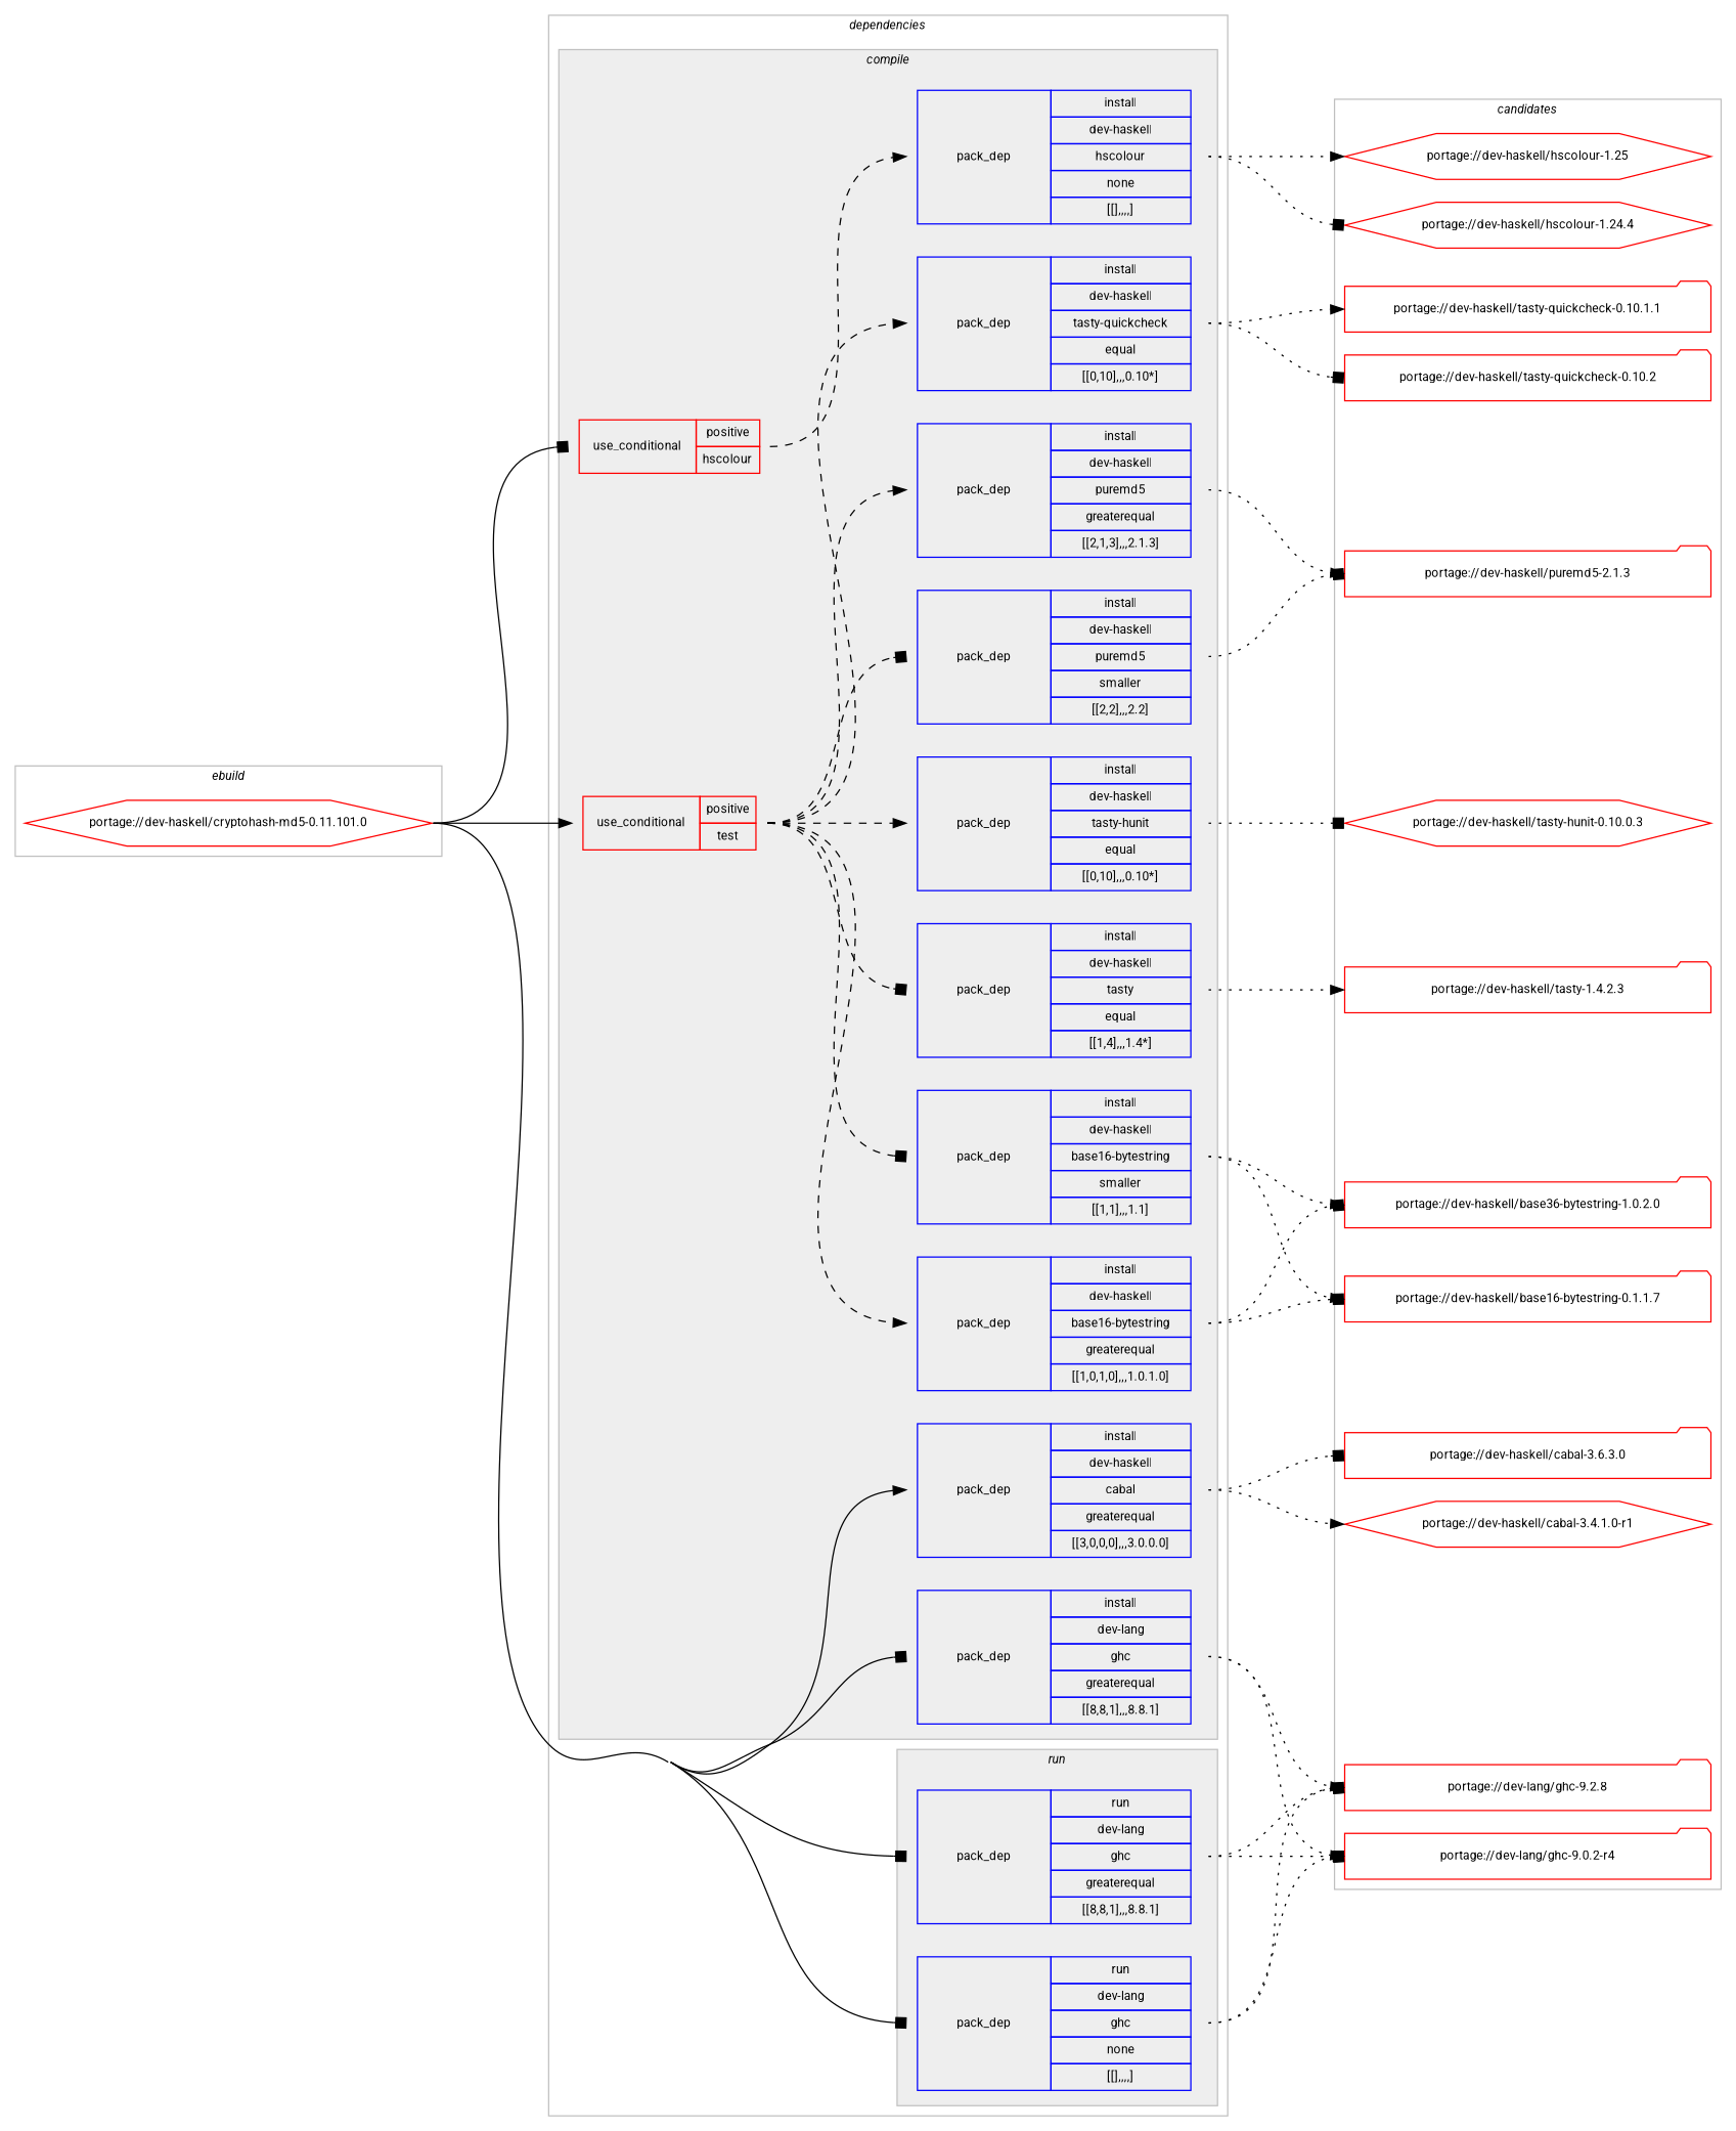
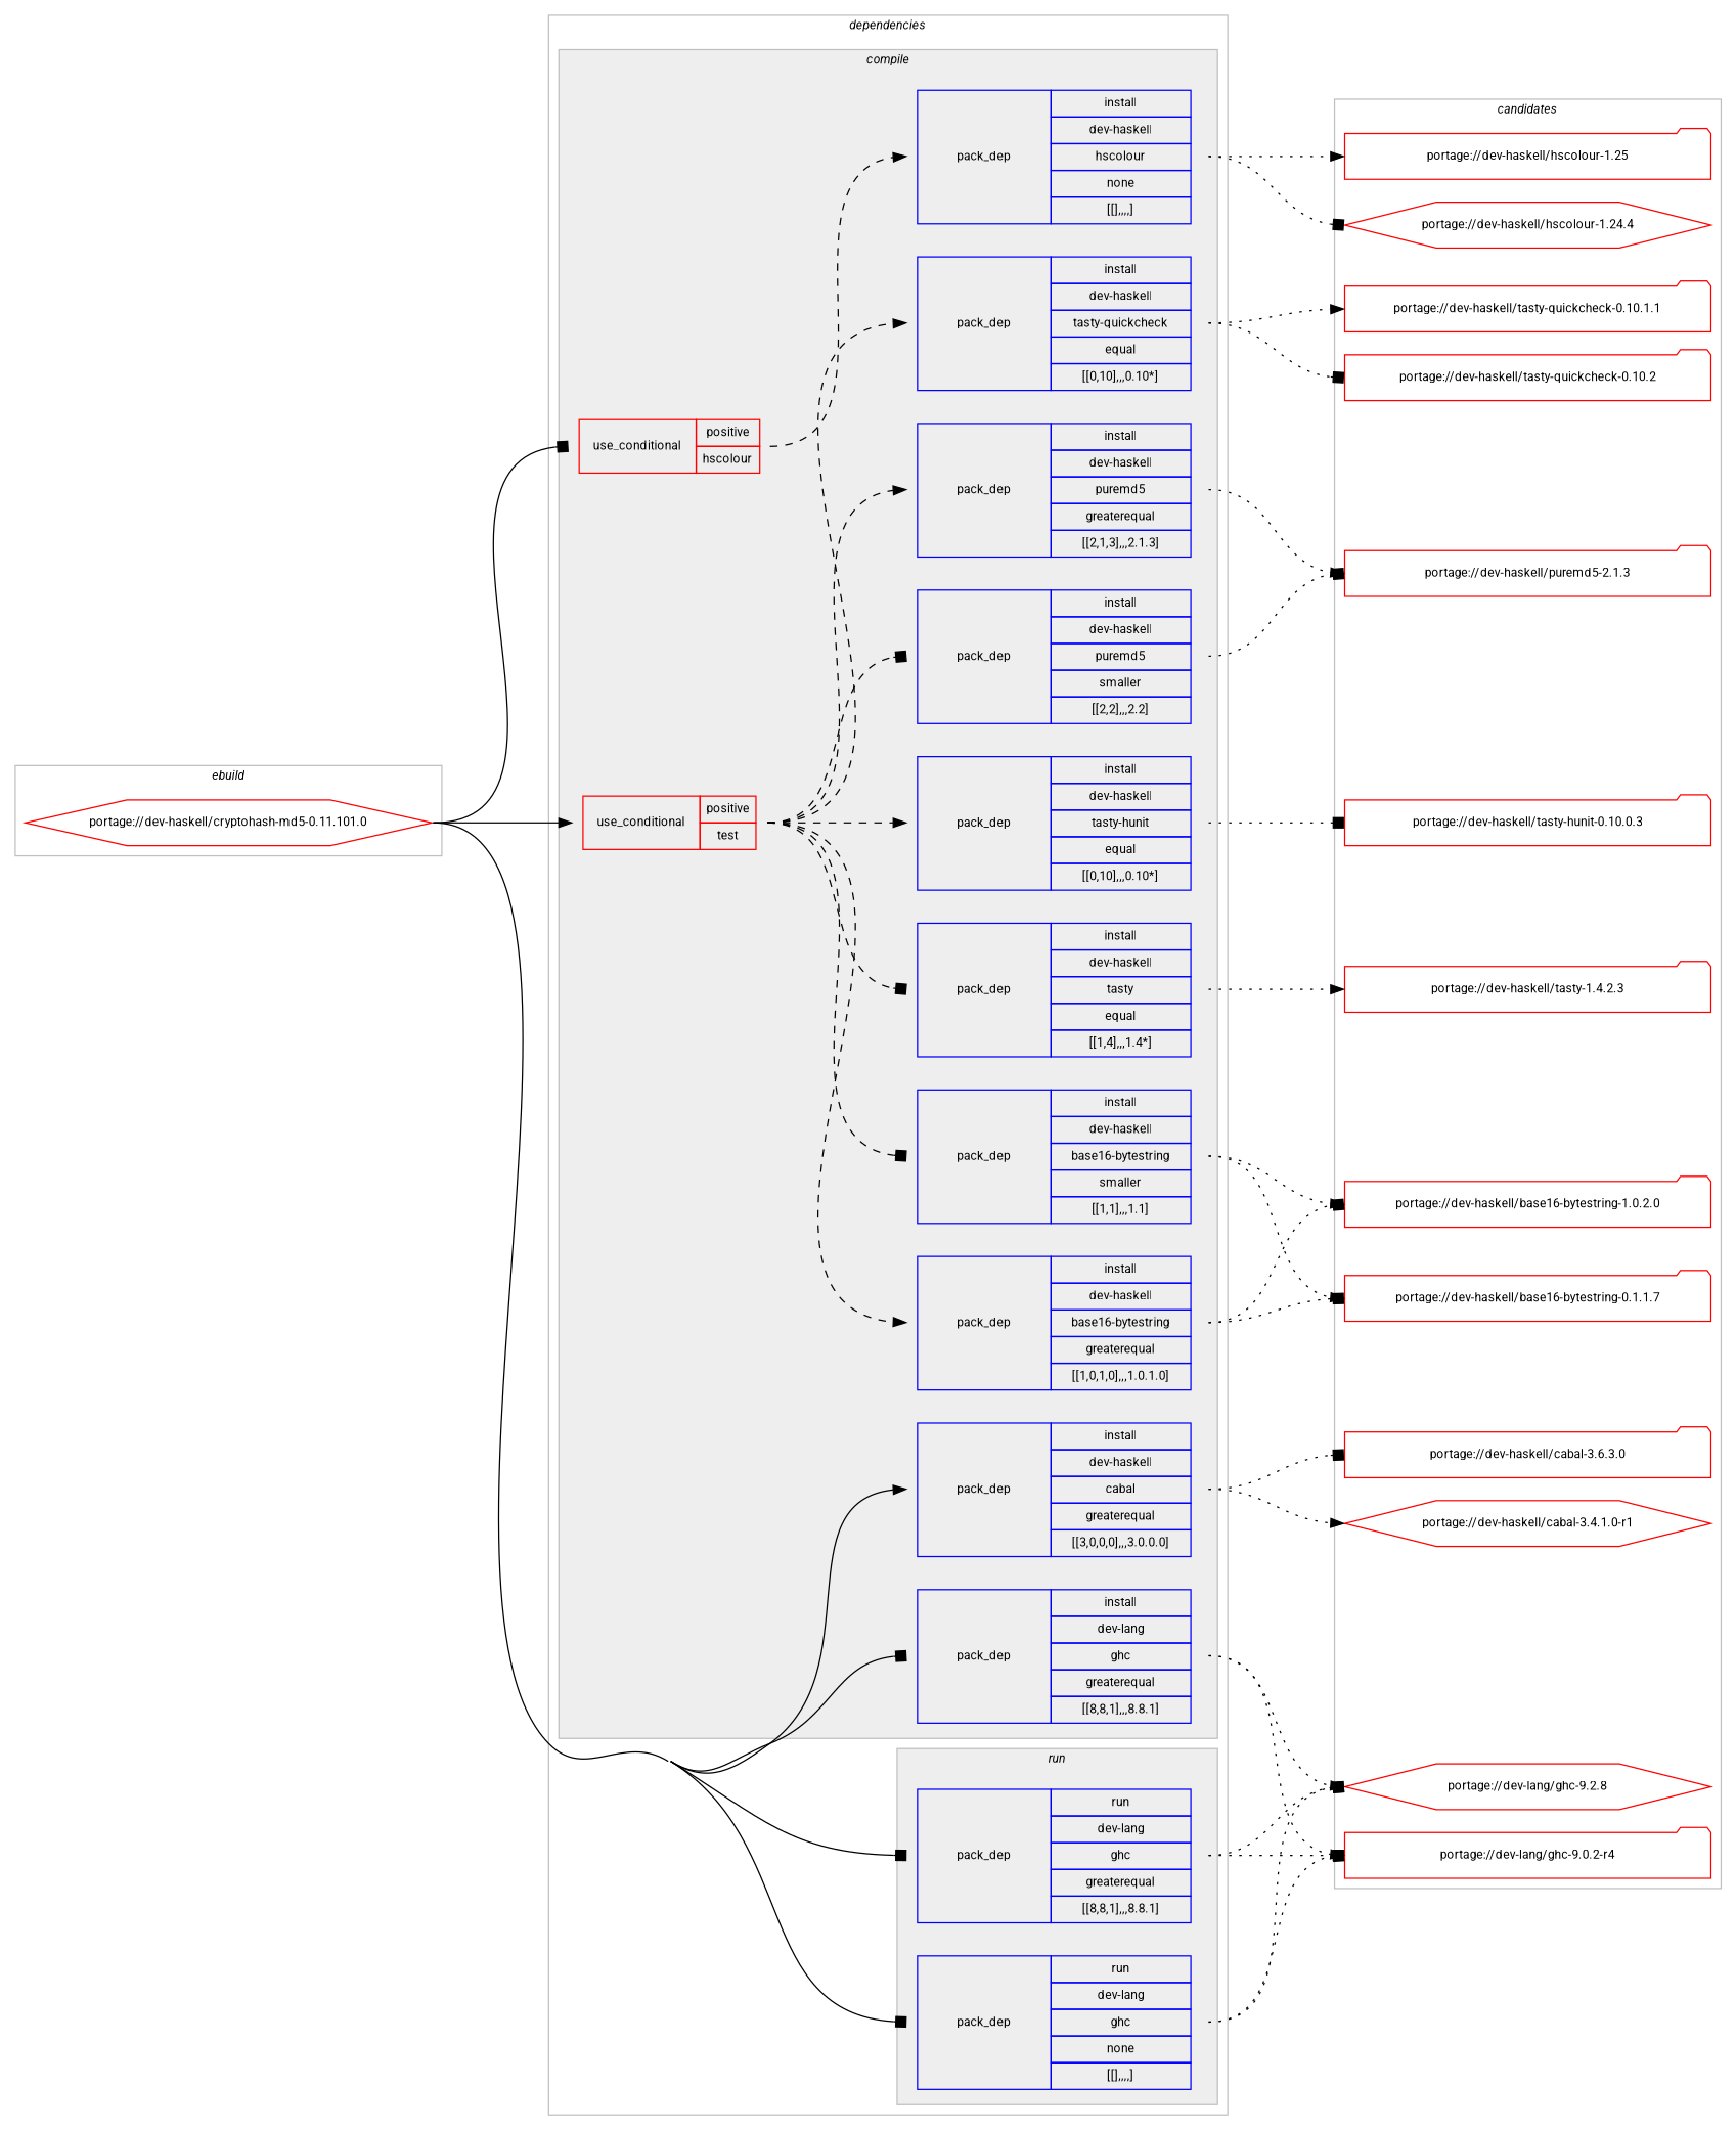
  digraph {
    compound=true
    concentrate=true
    fontname=Roboto
    fontsize=10
    newrank=true
    rankdir=LR
    ranksep=1.5
    node [color=red fontname=Roboto fontsize=10 shape=none]
    edge [arrowhead=box fontname=Roboto headport=w style=dotted tailport=e weight=100]
    n1 [label="portage://dev-haskell/cryptohash-md5-0.11.101.0" shape=hexagon width=4]
    n2 [color=blue label=<<TABLE BORDER="0" CELLBORDER="1" CELLSPACING="0" CELLPADDING="4" WIDTH="220"><TR><TD ROWSPAN="6" CELLPADDING="30">pack_dep</TD></TR><TR><TD WIDTH="110">install</TD></TR><TR><TD>dev-haskell</TD></TR><TR><TD>hscolour</TD></TR><TR><TD>none</TD></TR><TR><TD>[[],,,,]</TD></TR></TABLE>>]
    n3 [label=<<TABLE BORDER="0" CELLBORDER="1" CELLSPACING="0" CELLPADDING="4"><TR><TD ROWSPAN="3" CELLPADDING="10">use_conditional</TD></TR><TR><TD>positive</TD></TR><TR><TD>hscolour</TD></TR></TABLE>>]
    n4 [color=blue label=<<TABLE BORDER="0" CELLBORDER="1" CELLSPACING="0" CELLPADDING="4" WIDTH="220"><TR><TD ROWSPAN="6" CELLPADDING="30">pack_dep</TD></TR><TR><TD WIDTH="110">install</TD></TR><TR><TD>dev-haskell</TD></TR><TR><TD>base16-bytestring</TD></TR><TR><TD>greaterequal</TD></TR><TR><TD>[[1,0,1,0],,,1.0.1.0]</TD></TR></TABLE>>]
    n5 [color=blue label=<<TABLE BORDER="0" CELLBORDER="1" CELLSPACING="0" CELLPADDING="4" WIDTH="220"><TR><TD ROWSPAN="6" CELLPADDING="30">pack_dep</TD></TR><TR><TD WIDTH="110">install</TD></TR><TR><TD>dev-haskell</TD></TR><TR><TD>base16-bytestring</TD></TR><TR><TD>smaller</TD></TR><TR><TD>[[1,1],,,1.1]</TD></TR></TABLE>>]
    n6 [color=blue label=<<TABLE BORDER="0" CELLBORDER="1" CELLSPACING="0" CELLPADDING="4" WIDTH="220"><TR><TD ROWSPAN="6" CELLPADDING="30">pack_dep</TD></TR><TR><TD WIDTH="110">install</TD></TR><TR><TD>dev-haskell</TD></TR><TR><TD>puremd5</TD></TR><TR><TD>greaterequal</TD></TR><TR><TD>[[2,1,3],,,2.1.3]</TD></TR></TABLE>>]
    n7 [color=blue label=<<TABLE BORDER="0" CELLBORDER="1" CELLSPACING="0" CELLPADDING="4" WIDTH="220"><TR><TD ROWSPAN="6" CELLPADDING="30">pack_dep</TD></TR><TR><TD WIDTH="110">install</TD></TR><TR><TD>dev-haskell</TD></TR><TR><TD>puremd5</TD></TR><TR><TD>smaller</TD></TR><TR><TD>[[2,2],,,2.2]</TD></TR></TABLE>>]
    n8 [color=blue label=<<TABLE BORDER="0" CELLBORDER="1" CELLSPACING="0" CELLPADDING="4" WIDTH="220"><TR><TD ROWSPAN="6" CELLPADDING="30">pack_dep</TD></TR><TR><TD WIDTH="110">install</TD></TR><TR><TD>dev-haskell</TD></TR><TR><TD>tasty</TD></TR><TR><TD>equal</TD></TR><TR><TD>[[1,4],,,1.4*]</TD></TR></TABLE>>]
    n9 [color=blue label=<<TABLE BORDER="0" CELLBORDER="1" CELLSPACING="0" CELLPADDING="4" WIDTH="220"><TR><TD ROWSPAN="6" CELLPADDING="30">pack_dep</TD></TR><TR><TD WIDTH="110">install</TD></TR><TR><TD>dev-haskell</TD></TR><TR><TD>tasty-hunit</TD></TR><TR><TD>equal</TD></TR><TR><TD>[[0,10],,,0.10*]</TD></TR></TABLE>>]
    n10 [color=blue label=<<TABLE BORDER="0" CELLBORDER="1" CELLSPACING="0" CELLPADDING="4" WIDTH="220"><TR><TD ROWSPAN="6" CELLPADDING="30">pack_dep</TD></TR><TR><TD WIDTH="110">install</TD></TR><TR><TD>dev-haskell</TD></TR><TR><TD>tasty-quickcheck</TD></TR><TR><TD>equal</TD></TR><TR><TD>[[0,10],,,0.10*]</TD></TR></TABLE>>]
    n11 [label=<<TABLE BORDER="0" CELLBORDER="1" CELLSPACING="0" CELLPADDING="4"><TR><TD ROWSPAN="3" CELLPADDING="10">use_conditional</TD></TR><TR><TD>positive</TD></TR><TR><TD>test</TD></TR></TABLE>>]
    n12 [color=blue label=<<TABLE BORDER="0" CELLBORDER="1" CELLSPACING="0" CELLPADDING="4" WIDTH="220"><TR><TD ROWSPAN="6" CELLPADDING="30">pack_dep</TD></TR><TR><TD WIDTH="110">install</TD></TR><TR><TD>dev-lang</TD></TR><TR><TD>ghc</TD></TR><TR><TD>greaterequal</TD></TR><TR><TD>[[8,8,1],,,8.8.1]</TD></TR></TABLE>>]
    n13 [color=blue label=<<TABLE BORDER="0" CELLBORDER="1" CELLSPACING="0" CELLPADDING="4" WIDTH="220"><TR><TD ROWSPAN="6" CELLPADDING="30">pack_dep</TD></TR><TR><TD WIDTH="110">install</TD></TR><TR><TD>dev-haskell</TD></TR><TR><TD>cabal</TD></TR><TR><TD>greaterequal</TD></TR><TR><TD>[[3,0,0,0],,,3.0.0.0]</TD></TR></TABLE>>]
    n14 [color=blue label=<<TABLE BORDER="0" CELLBORDER="1" CELLSPACING="0" CELLPADDING="4" WIDTH="220"><TR><TD ROWSPAN="6" CELLPADDING="30">pack_dep</TD></TR><TR><TD WIDTH="110">run</TD></TR><TR><TD>dev-lang</TD></TR><TR><TD>ghc</TD></TR><TR><TD>greaterequal</TD></TR><TR><TD>[[8,8,1],,,8.8.1]</TD></TR></TABLE>>]
    n15 [color=blue label=<<TABLE BORDER="0" CELLBORDER="1" CELLSPACING="0" CELLPADDING="4" WIDTH="220"><TR><TD ROWSPAN="6" CELLPADDING="30">pack_dep</TD></TR><TR><TD WIDTH="110">run</TD></TR><TR><TD>dev-lang</TD></TR><TR><TD>ghc</TD></TR><TR><TD>none</TD></TR><TR><TD>[[],,,,]</TD></TR></TABLE>>]
-   n16 [label="portage://dev-haskell/hscolour-1.25" shape=hexagon width=4]
+   n16 [label="portage://dev-haskell/hscolour-1.25" shape=folder width=4]
    n17 [label="portage://dev-haskell/hscolour-1.24.4" shape=hexagon width=4]
-   n18 [label="portage://dev-haskell/base36-bytestring-1.0.2.0" shape=folder width=4]
+   n18 [label="portage://dev-haskell/base16-bytestring-1.0.2.0" shape=folder width=4]
    n19 [label="portage://dev-haskell/base16-bytestring-0.1.1.7" shape=folder width=4]
    n20 [label="portage://dev-haskell/puremd5-2.1.3" shape=folder width=4]
    n21 [label="portage://dev-haskell/tasty-1.4.2.3" shape=folder width=4]
-   n22 [label="portage://dev-haskell/tasty-hunit-0.10.0.3" shape=hexagon width=4]
+   n22 [label="portage://dev-haskell/tasty-hunit-0.10.0.3" shape=folder width=4]
    n23 [label="portage://dev-haskell/tasty-quickcheck-0.10.2" shape=folder width=4]
    n24 [label="portage://dev-haskell/tasty-quickcheck-0.10.1.1" shape=folder width=4]
    n25 [label="portage://dev-haskell/cabal-3.6.3.0" shape=folder width=4]
    n26 [label="portage://dev-haskell/cabal-3.4.1.0-r1" shape=hexagon width=4]
-   n27 [label="portage://dev-lang/ghc-9.2.8" shape=folder width=4]
+   n27 [label="portage://dev-lang/ghc-9.2.8" shape=hexagon width=4]
    n28 [label="portage://dev-lang/ghc-9.0.2-r4" shape=folder width=4]
    subgraph cluster_1 {
      color=gray
      label=<<i>ebuild</i>>
      n1
    }
    subgraph cluster_2 {
      color=gray
      label=<<i>dependencies</i>>
      subgraph cluster_3 {
        color=gray
        fillcolor="#eeeeee"
        label=<<i>compile</i>>
        style=filled
        subgraph sub_4 {
          color=gray
          fillcolor="#eeeeee"
          label=<<i>compile</i>>
          style=filled
          n3
          subgraph sub_5 {
            color=gray
            fillcolor="#eeeeee"
            label=<<i>compile</i>>
            style=filled
            n2
          }
        }
        subgraph sub_6 {
          color=gray
          fillcolor="#eeeeee"
          label=<<i>compile</i>>
          style=filled
          n11
          subgraph sub_7 {
            color=gray
            fillcolor="#eeeeee"
            label=<<i>compile</i>>
            style=filled
            n4
          }
          subgraph sub_8 {
            color=gray
            fillcolor="#eeeeee"
            label=<<i>compile</i>>
            style=filled
            n5
          }
          subgraph sub_9 {
            color=gray
            fillcolor="#eeeeee"
            label=<<i>compile</i>>
            style=filled
            n6
          }
          subgraph sub_10 {
            color=gray
            fillcolor="#eeeeee"
            label=<<i>compile</i>>
            style=filled
            n7
          }
          subgraph sub_11 {
            color=gray
            fillcolor="#eeeeee"
            label=<<i>compile</i>>
            style=filled
            n8
          }
          subgraph sub_12 {
            color=gray
            fillcolor="#eeeeee"
            label=<<i>compile</i>>
            style=filled
            n9
          }
          subgraph sub_13 {
            color=gray
            fillcolor="#eeeeee"
            label=<<i>compile</i>>
            style=filled
            n10
          }
        }
        subgraph sub_14 {
          color=gray
          fillcolor="#eeeeee"
          label=<<i>compile</i>>
          style=filled
          n12
        }
        subgraph sub_15 {
          color=gray
          fillcolor="#eeeeee"
          label=<<i>compile</i>>
          style=filled
          n13
        }
      }
      subgraph cluster_16 {
        color=gray
        fillcolor="#eeeeee"
        label=<<i>compile and run</i>>
        style=filled
      }
      subgraph cluster_17 {
        color=gray
        fillcolor="#eeeeee"
        label=<<i>run</i>>
        style=filled
        subgraph sub_18 {
          color=gray
          fillcolor="#eeeeee"
          label=<<i>run</i>>
          style=filled
          n14
        }
        subgraph sub_19 {
          color=gray
          fillcolor="#eeeeee"
          label=<<i>run</i>>
          style=filled
          n15
        }
      }
    }
    subgraph cluster_20 {
      color=gray
      label=<<i>candidates</i>>
      rank=same
      subgraph sub_21 {
        color=black
        label=<<i>candidates</i>>
        nodesep=1
        rank=same
        n16
        n17
      }
      subgraph sub_22 {
        color=black
        label=<<i>candidates</i>>
        nodesep=1
        rank=same
        n18
        n19
      }
      subgraph sub_23 {
        color=black
        label=<<i>candidates</i>>
        nodesep=1
        rank=same
        n18
        n19
      }
      subgraph sub_24 {
        color=black
        label=<<i>candidates</i>>
        nodesep=1
        rank=same
        n20
      }
      subgraph sub_25 {
        color=black
        label=<<i>candidates</i>>
        nodesep=1
        rank=same
        n20
      }
      subgraph sub_26 {
        color=black
        label=<<i>candidates</i>>
        nodesep=1
        rank=same
        n21
      }
      subgraph sub_27 {
        color=black
        label=<<i>candidates</i>>
        nodesep=1
        rank=same
        n22
      }
      subgraph sub_28 {
        color=black
        label=<<i>candidates</i>>
        nodesep=1
        rank=same
        n23
        n24
      }
      subgraph sub_29 {
        color=black
        label=<<i>candidates</i>>
        nodesep=1
        rank=same
        n25
        n26
      }
      subgraph sub_30 {
        color=black
        label=<<i>candidates</i>>
        nodesep=1
        rank=same
        n27
        n28
      }
      subgraph sub_31 {
        color=black
        label=<<i>candidates</i>>
        nodesep=1
        rank=same
        n27
        n28
      }
      subgraph sub_32 {
        color=black
        label=<<i>candidates</i>>
        nodesep=1
        rank=same
        n27
        n28
      }
    }
    n1 -> n3 [style=solid weight=20]
    n1 -> n11 [arrowhead=normal style=solid weight=20]
    n1 -> n12 [style=solid weight=20]
    n1 -> n13 [arrowhead=normal style=solid weight=20]
    n1 -> n14 [style=solid weight=20]
    n1 -> n15 [style=solid weight=20]
    n2 -> n16 [arrowhead=normal]
    n2 -> n17
    n3 -> n2 [arrowhead=normal style=dashed weight=20]
    n4 -> n18
    n4 -> n19
    n5 -> n18 [arrowhead=normal]
    n5 -> n19 [arrowhead=normal]
    n6 -> n20 [arrowhead=normal]
    n7 -> n20
    n8 -> n21 [arrowhead=normal]
    n9 -> n22
    n10 -> n23
    n10 -> n24 [arrowhead=normal]
    n11 -> n4 [arrowhead=normal style=dashed weight=20]
    n11 -> n5 [style=dashed weight=20]
    n11 -> n6 [arrowhead=normal style=dashed weight=20]
    n11 -> n7 [style=dashed weight=20]
    n11 -> n8 [style=dashed weight=20]
    n11 -> n9 [arrowhead=normal style=dashed weight=20]
    n11 -> n10 [arrowhead=normal style=dashed weight=20]
    n12 -> n27 [arrowhead=normal]
    n12 -> n28 [arrowhead=normal]
    n13 -> n25
    n13 -> n26 [arrowhead=normal]
    n14 -> n27
    n14 -> n28
    n15 -> n27
    n15 -> n28
  }
